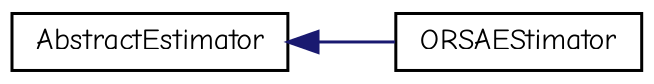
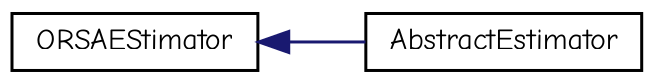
  digraph {
    rankdir=LR
    fontname="Comic Neue"
    node [color=black fillcolor=white fontname="Comic Neue" fontsize=10 shape=record style=filled]
    n1 [height=0.2 label=AbstractEstimator width=0.4]
    n2 [height=0.2 label=ORSAEStimator width=0.4]
-   n1 -> n2 [color=midnightblue dir=back fontname="Comic Neue" fontsize=10 labelfontname=Helvetica labelfontsize=10 style=solid]
+   n2 -> n1 [color=midnightblue dir=back fontname="Comic Neue" fontsize=10 labelfontname=Helvetica labelfontsize=10 style=solid]
  }
